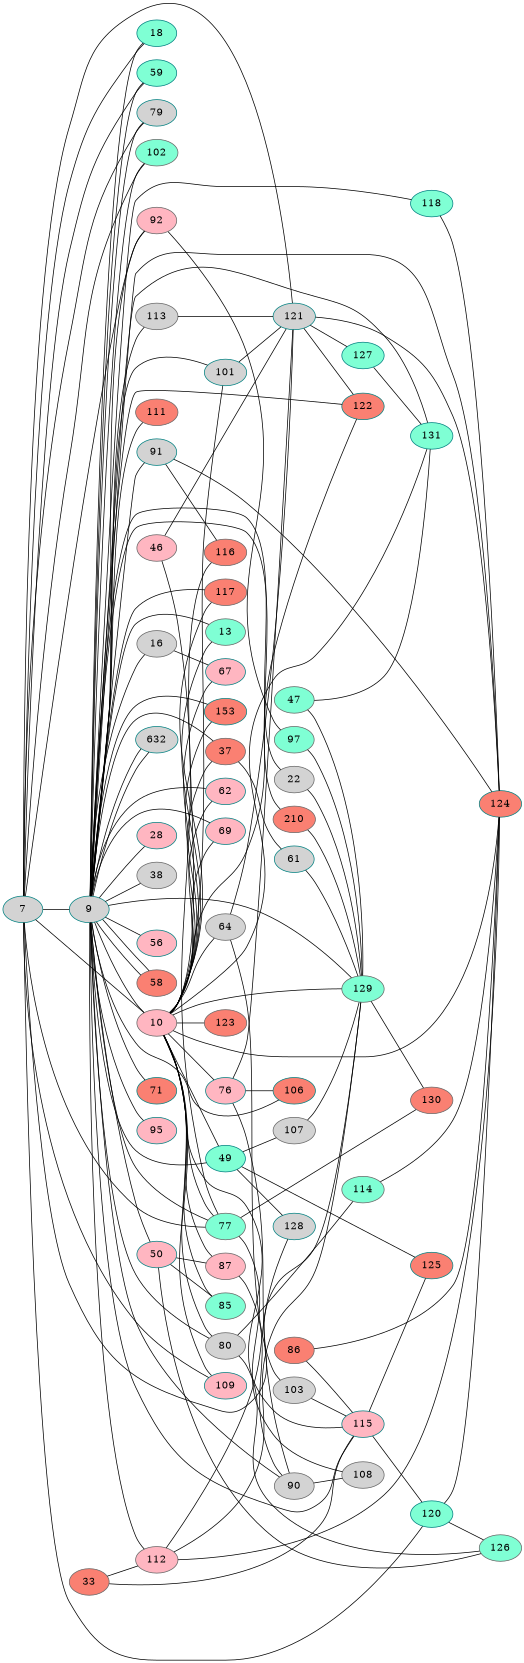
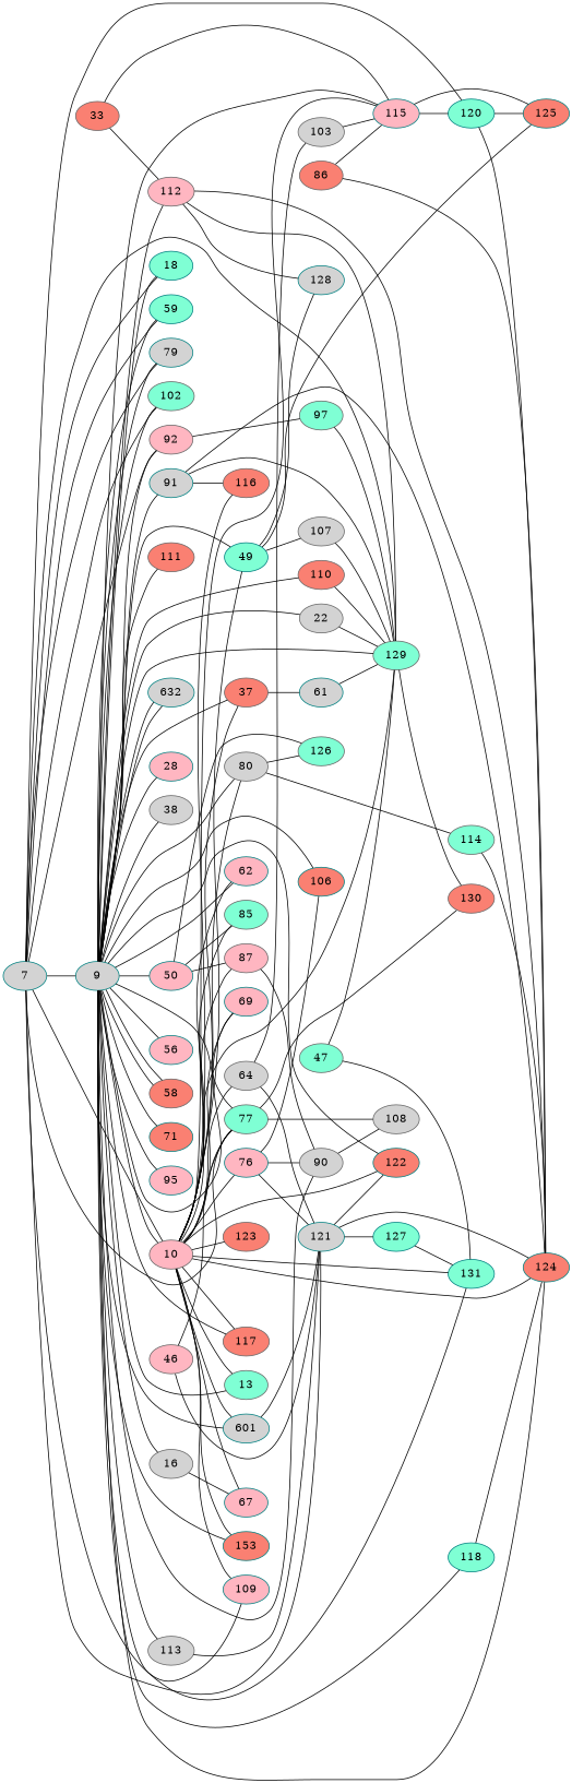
  graph {
    rankdir=LR
    node [color=gray40 fillcolor=lightgrey style=filled]
    7 [color=teal super="+2"]
    9 [color=teal super="+8+6"]
    10 [fillcolor=lightpink super="+1+5"]
    18 [color=teal fillcolor=aquamarine]
    59 [color=teal fillcolor=aquamarine]
    77 [fillcolor=aquamarine super="+27+70"]
    79 [color=teal]
    92 [fillcolor=lightpink super="+55+23"]
    102 [fillcolor=aquamarine super="+54"]
    109 [color=teal fillcolor=lightpink]
    120 [color=teal fillcolor=aquamarine super="+83"]
    121 [color=teal super="+99+119"]
    129 [fillcolor=aquamarine super="+81+4"]
    13 [fillcolor=aquamarine]
    16
    n16 [fillcolor=salmon label=37 super="+12"]
    22
    28 [color=teal fillcolor=lightpink]
    38
    49 [color=teal fillcolor=aquamarine super="+43"]
    50 [color=teal fillcolor=lightpink super="+15+31"]
    56 [color=teal fillcolor=lightpink]
    58 [fillcolor=salmon]
    62 [color=teal fillcolor=lightpink]
    69 [color=teal fillcolor=lightpink]
    71 [color=teal fillcolor=salmon]
    80 [super="+19"]
    90 [super="+63"]
    91 [color=teal super="+68"]
    95 [color=teal fillcolor=lightpink]
-   101 [color=teal super="+39+96"]
+   101 [color=teal super="+39+96" label=601]
    106 [color=teal fillcolor=salmon]
-   110 [fillcolor=salmon super="+35" label=210]
+   110 [fillcolor=salmon super="+35"]
    111 [fillcolor=salmon]
    112 [fillcolor=lightpink super="+93+89+104"]
    113 [super="+41"]
    115 [color=teal fillcolor=lightpink super="+11"]
    117 [fillcolor=salmon]
    118 [color=teal fillcolor=aquamarine]
    122 [color=teal fillcolor=salmon super="+25"]
    124 [color=teal fillcolor=salmon super="+73+98+94+72"]
    131 [color=teal fillcolor=aquamarine super="+53+75+84+105"]
    n43 [color=teal label=632]
    n44 [color=teal fillcolor=salmon label=153]
    64
    67 [color=teal fillcolor=lightpink]
    76 [color=teal fillcolor=lightpink super="+26"]
    85 [fillcolor=aquamarine]
    87 [fillcolor=lightpink super="+52"]
    116 [fillcolor=salmon super="+88"]
    123 [fillcolor=salmon]
    108
    130 [fillcolor=salmon]
    97 [fillcolor=aquamarine]
    126 [fillcolor=aquamarine super="+82"]
    127 [color=teal fillcolor=aquamarine]
    61 [color=teal]
    107
    125 [color=teal fillcolor=salmon]
    128 [color=teal]
    114 [fillcolor=aquamarine]
    103 [super="+65"]
    33 [fillcolor=salmon]
    46 [fillcolor=lightpink]
    47 [fillcolor=aquamarine]
    86 [fillcolor=salmon]
    7 -- 9 [weight=6]
    7 -- 10 [weight=6]
    7 -- 18
    7 -- 59
    7 -- 77
    7 -- 79
    7 -- 92
    7 -- 102 [weight=2]
    7 -- 109
    7 -- 120
    7 -- 121 [weight=4]
    7 -- 129 [weight=4]
    9 -- 10 [weight=9]
    9 -- 18
    9 -- 59
    9 -- 77 [weight=3]
    9 -- 79
    9 -- 92 [weight=3]
    9 -- 102
    9 -- 129 [weight=7]
    9 -- 13
    9 -- 16 [weight=2]
    9 -- n16 [weight=2]
    9 -- 22
    9 -- 28 [weight=2]
    9 -- 38 [weight=2]
    9 -- 49 [weight=3]
    9 -- 50 [weight=4]
    9 -- 56 [weight=2]
    9 -- 58
    9 -- 58
    9 -- 62
    9 -- 69
    9 -- 71 [weight=2]
    9 -- 80 [weight=2]
    9 -- 90 [weight=2]
    9 -- 91 [weight=3]
    9 -- 95 [weight=2]
    9 -- 101 [weight=3]
    9 -- 106
    9 -- 110 [weight=2]
    9 -- 111 [weight=2]
    9 -- 112 [weight=5]
    9 -- 113 [weight=2]
    9 -- 115
    9 -- 117
    9 -- 118
    9 -- 122 [weight=2]
    9 -- 124 [weight=3]
    9 -- 131 [weight=4]
    9 -- n43
    9 -- n43
    9 -- n44
    10 -- 77 [weight=2]
    10 -- 109
    10 -- 129 [weight=7]
    10 -- 13
    10 -- n16
    10 -- 49 [weight=2]
    10 -- 62
    10 -- 69
    10 -- 80
    10 -- 101
    10 -- 115 [weight=2]
    10 -- 117
    10 -- 122
    10 -- 124 [weight=4]
    10 -- 131 [weight=4]
    10 -- n44
    10 -- 64
    10 -- 67
    10 -- 76 [weight=2]
    10 -- 85
    10 -- 87
    10 -- 116 [weight=2]
    10 -- 123 [weight=2]
    77 -- 108
    77 -- 130
    92 -- 97
    120 -- 124
-   120 -- 126
+   120 -- 125
    121 -- 122
    121 -- 124 [weight=3]
    121 -- 127
    129 -- 130
    16 -- 67
    n16 -- 61
    22 -- 129
    49 -- 107
    49 -- 125
    49 -- 128
    50 -- 85
    50 -- 87
    50 -- 126
    80 -- 126
    80 -- 114
    90 -- 108
+   91 -- 129 [weight=2]
    91 -- 124
    91 -- 116
    101 -- 121
    110 -- 129 [weight=2]
    112 -- 129 [weight=2]
    112 -- 124
    112 -- 128
    113 -- 121
    115 -- 120 [weight=3]
    115 -- 125
    118 -- 124
    64 -- 121
    64 -- 103
    76 -- 121
    76 -- 90
    76 -- 106
    87 -- 90
    97 -- 129
    127 -- 131
    61 -- 129
    107 -- 129
    114 -- 124
    103 -- 115 [weight=2]
    33 -- 112
    33 -- 115
    46 -- 77
    46 -- 121
    47 -- 129
    47 -- 131
    86 -- 115
    86 -- 124
  }
